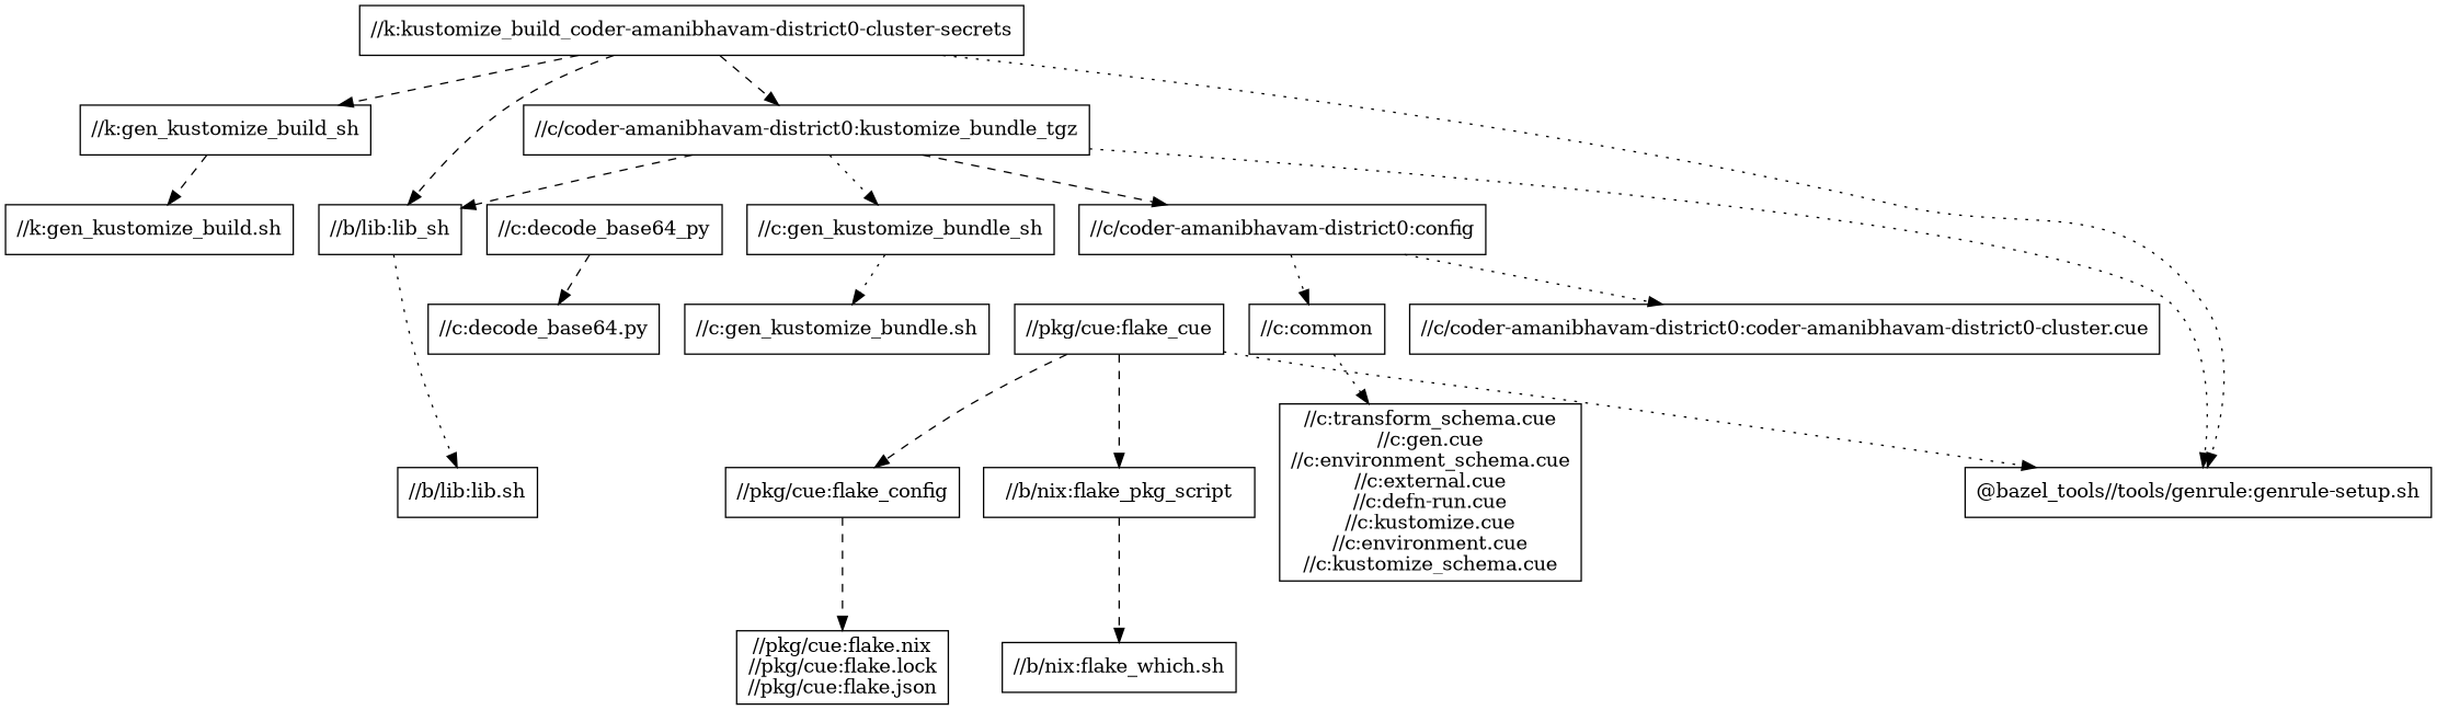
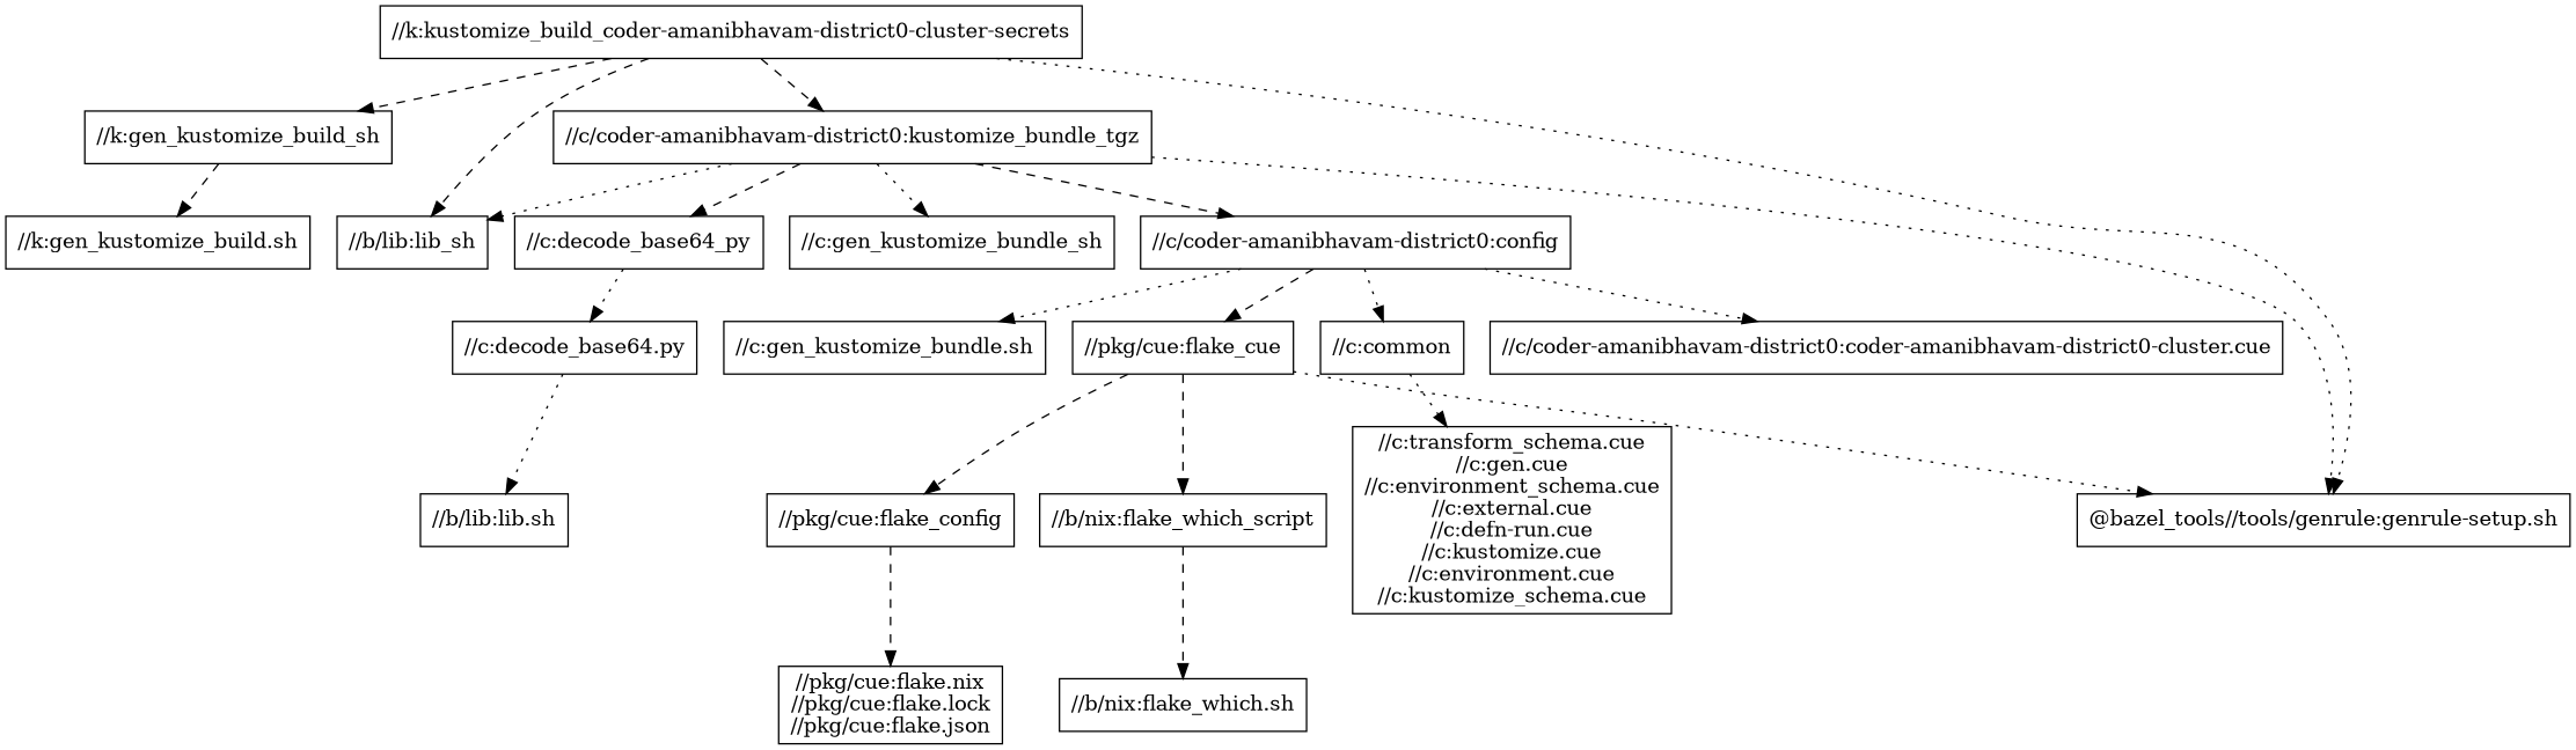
  digraph {
    node [shape=box]
    edge [style=dashed]
    "//k:kustomize_build_coder-amanibhavam-district0-cluster-secrets"
    "//k:gen_kustomize_build_sh"
    "//c/coder-amanibhavam-district0:kustomize_bundle_tgz"
    "//b/lib:lib_sh"
    "@bazel_tools//tools/genrule:genrule-setup.sh"
    "//k:gen_kustomize_build.sh"
    "//c/coder-amanibhavam-district0:config"
    "//c:gen_kustomize_bundle_sh"
    "//c:decode_base64_py"
    "//b/lib:lib.sh"
    "//pkg/cue:flake_cue"
    "//c/coder-amanibhavam-district0:coder-amanibhavam-district0-cluster.cue"
    "//c:common"
    "//c:gen_kustomize_bundle.sh"
    "//c:decode_base64.py"
    "//pkg/cue:flake_config"
-   "//b/nix:flake_which_script" [label="//b/nix:flake_pkg_script"]
+   "//b/nix:flake_which_script"
    "//c:transform_schema.cue\n//c:gen.cue\n//c:environment_schema.cue\n//c:external.cue\n//c:defn-run.cue\n//c:kustomize.cue\n//c:environment.cue\n//c:kustomize_schema.cue"
    "//pkg/cue:flake.nix\n//pkg/cue:flake.lock\n//pkg/cue:flake.json"
    "//b/nix:flake_which.sh"
    "//k:kustomize_build_coder-amanibhavam-district0-cluster-secrets" -> "//k:gen_kustomize_build_sh"
    "//k:kustomize_build_coder-amanibhavam-district0-cluster-secrets" -> "//c/coder-amanibhavam-district0:kustomize_bundle_tgz"
    "//k:kustomize_build_coder-amanibhavam-district0-cluster-secrets" -> "//b/lib:lib_sh"
    "//k:kustomize_build_coder-amanibhavam-district0-cluster-secrets" -> "@bazel_tools//tools/genrule:genrule-setup.sh" [style=dotted]
    "//k:gen_kustomize_build_sh" -> "//k:gen_kustomize_build.sh"
-   "//c/coder-amanibhavam-district0:kustomize_bundle_tgz" -> "//b/lib:lib_sh"
+   "//c/coder-amanibhavam-district0:kustomize_bundle_tgz" -> "//b/lib:lib_sh" [style=dotted]
    "//c/coder-amanibhavam-district0:kustomize_bundle_tgz" -> "@bazel_tools//tools/genrule:genrule-setup.sh" [style=dotted]
    "//c/coder-amanibhavam-district0:kustomize_bundle_tgz" -> "//c/coder-amanibhavam-district0:config"
    "//c/coder-amanibhavam-district0:kustomize_bundle_tgz" -> "//c:gen_kustomize_bundle_sh" [style=dotted]
-   "//b/lib:lib_sh" -> "//b/lib:lib.sh" [style=dotted]
+   "//c/coder-amanibhavam-district0:kustomize_bundle_tgz" -> "//c:decode_base64_py"
+   "//c:decode_base64.py" -> "//b/lib:lib.sh" [style=dotted]
+   "//c/coder-amanibhavam-district0:config" -> "//pkg/cue:flake_cue"
    "//c/coder-amanibhavam-district0:config" -> "//c/coder-amanibhavam-district0:coder-amanibhavam-district0-cluster.cue" [style=dotted]
    "//c/coder-amanibhavam-district0:config" -> "//c:common" [style=dotted]
-   "//c:gen_kustomize_bundle_sh" -> "//c:gen_kustomize_bundle.sh" [style=dotted]
-   "//c:decode_base64_py" -> "//c:decode_base64.py"
+   "//c/coder-amanibhavam-district0:config" -> "//c:gen_kustomize_bundle.sh" [style=dotted]
+   "//c:decode_base64_py" -> "//c:decode_base64.py" [style=dotted]
    "//pkg/cue:flake_cue" -> "@bazel_tools//tools/genrule:genrule-setup.sh" [style=dotted]
    "//pkg/cue:flake_cue" -> "//pkg/cue:flake_config"
    "//pkg/cue:flake_cue" -> "//b/nix:flake_which_script"
    "//c:common" -> "//c:transform_schema.cue\n//c:gen.cue\n//c:environment_schema.cue\n//c:external.cue\n//c:defn-run.cue\n//c:kustomize.cue\n//c:environment.cue\n//c:kustomize_schema.cue" [style=dotted]
    "//pkg/cue:flake_config" -> "//pkg/cue:flake.nix\n//pkg/cue:flake.lock\n//pkg/cue:flake.json"
    "//b/nix:flake_which_script" -> "//b/nix:flake_which.sh"
  }
